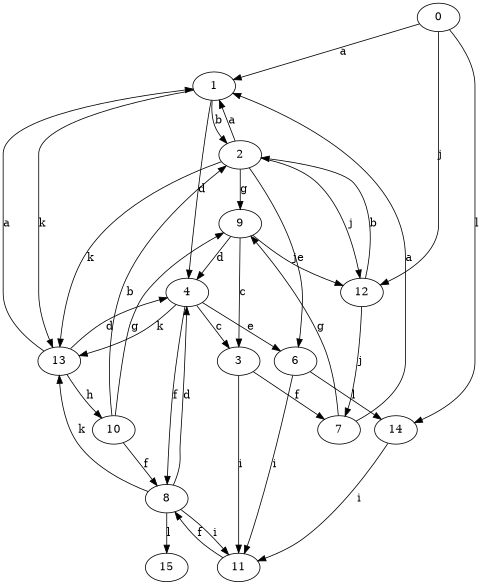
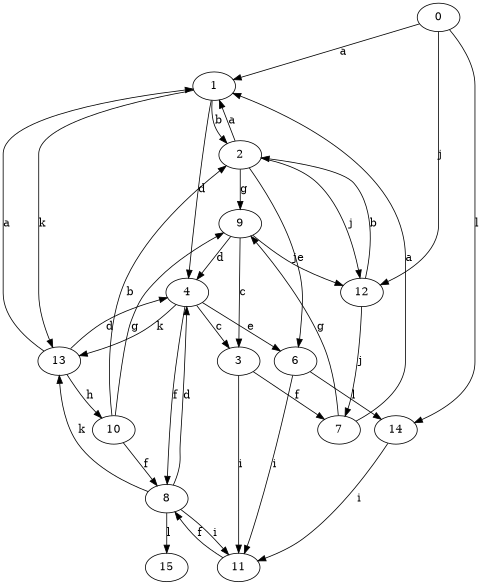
  strict digraph {
    0
    1
    12
    14
    2
    4
    13
    7
    11
    6
    9
    3
    8
    10
    15
    0 -> 1 [label=a]
    0 -> 12 [label=j]
    0 -> 14 [label=l]
    1 -> 2 [label=b]
    1 -> 4 [label=d]
    1 -> 13 [label=k]
    12 -> 2 [label=b]
    12 -> 7 [label=j]
    14 -> 11 [label=i]
    2 -> 1 [label=a]
    2 -> 12 [label=j]
-   2 -> 13 [label=k]
    2 -> 6 [label=e]
    2 -> 9 [label=g]
    4 -> 13 [label=k]
    4 -> 6 [label=e]
    4 -> 3 [label=c]
    4 -> 8 [label=f]
    13 -> 1 [label=a]
    13 -> 4 [label=d]
    13 -> 10 [label=h]
    7 -> 1 [label=a]
    7 -> 9 [label=g]
    11 -> 8 [label=f]
    6 -> 14 [label=l]
    6 -> 11 [label=i]
    9 -> 12 [label=j]
    9 -> 4 [label=d]
    9 -> 3 [label=c]
    3 -> 7 [label=f]
    3 -> 11 [label=i]
    8 -> 4 [label=d]
    8 -> 13 [label=k]
    8 -> 11 [label=i]
    8 -> 15 [label=l]
    10 -> 2 [label=b]
    10 -> 9 [label=g]
    10 -> 8 [label=f]
  }
